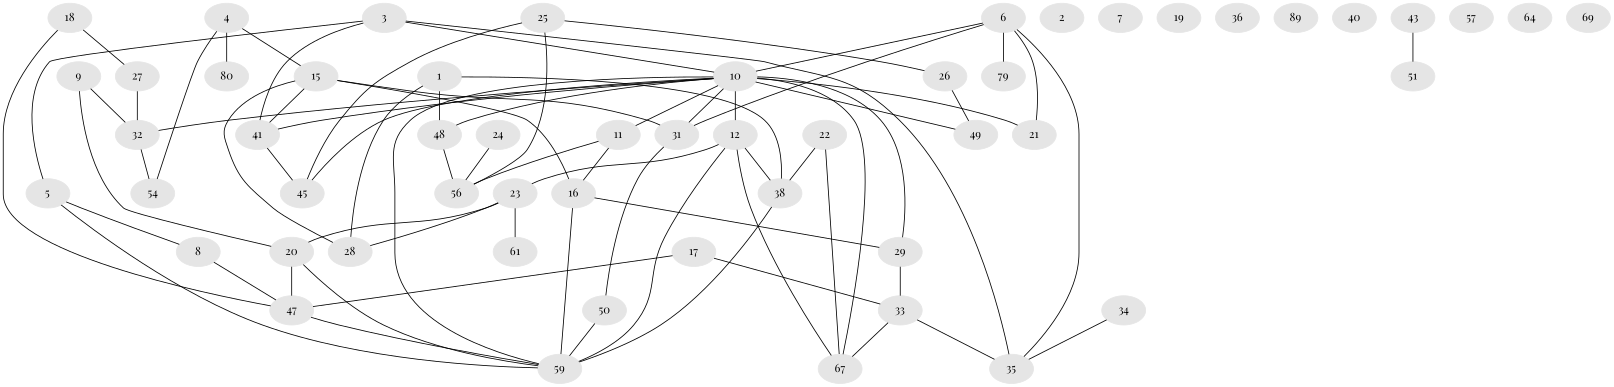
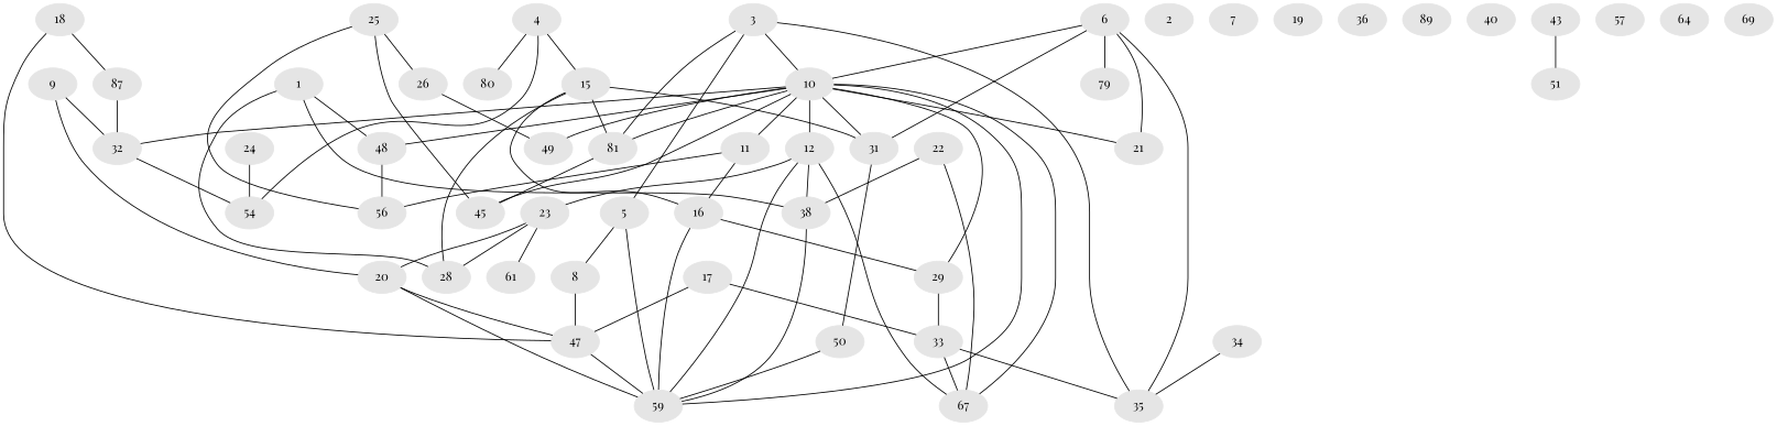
  graph {
    fontname="Playfair Display"
    node [color=gray90 fontname="Playfair Display" style=filled]
    edge [fontname="Playfair Display"]
    1 [super="+71+73"]
    38
    48
    28
    16 [super="+37"]
    59 [super="+66"]
    29 [super="+60"]
    56 [super="+76+72"]
    2
    3 [super="+42"]
    5
    10 [super="+52+44+14+13"]
    35
-   41 [super="+68"]
+   41 [super="+68" label=81]
    8
    21 [super="+55"]
    31
    32
    11
    12 [super="+46"]
    45
    49
    67 [super="+85+81+78"]
    15 [super="+62"]
    4
    54 [super="+87+77"]
    80
    47 [super="+74"]
    6 [super="+30"]
    79
    50
    7
    9 [super="+58"]
    20
    23 [super="+70"]
    33 [super="+63"]
    61 [super="+88"]
    17
    18
-   27
+   27 [label=87]
    19
    22
    24
    25
    26
    34
    36
    n48 [label=89]
    40
    43 [super="+84"]
    51
    57
    64
    69
    1 -- 38
    1 -- 48
    1 -- 28
    38 -- 59
    48 -- 56
    16 -- 59 [weight=2]
    16 -- 29
    29 -- 33
    3 -- 5
    3 -- 10
    3 -- 35
    3 -- 41
    5 -- 59
    5 -- 8
    10 -- 48
    10 -- 59
    10 -- 29
    10 -- 41
    10 -- 21 [weight=3]
    10 -- 31
    10 -- 32
    10 -- 11
    10 -- 12 [weight=2]
    10 -- 45
    10 -- 49 [weight=2]
    10 -- 67
    41 -- 45
    8 -- 47
    31 -- 50
    32 -- 54
    11 -- 16 [weight=2]
    11 -- 56
    12 -- 38 [weight=2]
    12 -- 59
    12 -- 67
    12 -- 23
    15 -- 28
    15 -- 16
    15 -- 41
    15 -- 31
    4 -- 15
    4 -- 54
    4 -- 80
    47 -- 59
    6 -- 10
    6 -- 35
    6 -- 21
    6 -- 31
    6 -- 79
    50 -- 59
    9 -- 32
    9 -- 20
    20 -- 59
    20 -- 47
    23 -- 28
    23 -- 20
    23 -- 61
    33 -- 35
    33 -- 67
    17 -- 47
    17 -- 33
    18 -- 47
    18 -- 27
    27 -- 32
    22 -- 38
    22 -- 67
-   24 -- 56
+   24 -- 54
    25 -- 56
    25 -- 45
    25 -- 26
    26 -- 49
    34 -- 35
    43 -- 51
  }
